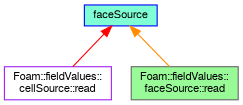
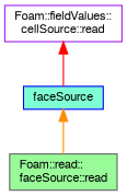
  digraph {
    rankdir=TB
    node [fontname=FreeSans fontsize=10 shape=record style=filled]
    edge [dir=back fontname=FreeSans fontsize=10 labelfontname=FreeSans labelfontsize=10 style=solid]
    n1 [color=blue fillcolor=aquamarine fontcolor=black height=0.2 label=faceSource width=0.4]
    n2 [color=purple fillcolor=white height=0.2 label="Foam::fieldValues::\lcellSource::read" width=0.4]
-   n3 [color=gray40 fillcolor=palegreen height=0.2 label="Foam::fieldValues::\lfaceSource::read" width=0.4]
-   n1 -> n2 [color=red]
+   n3 [color=gray40 fillcolor=palegreen height=0.2 label="Foam::read::\lfaceSource::read" width=0.4]
+   n2 -> n1 [color=red]
    n1 -> n3 [color=darkorange]
  }
